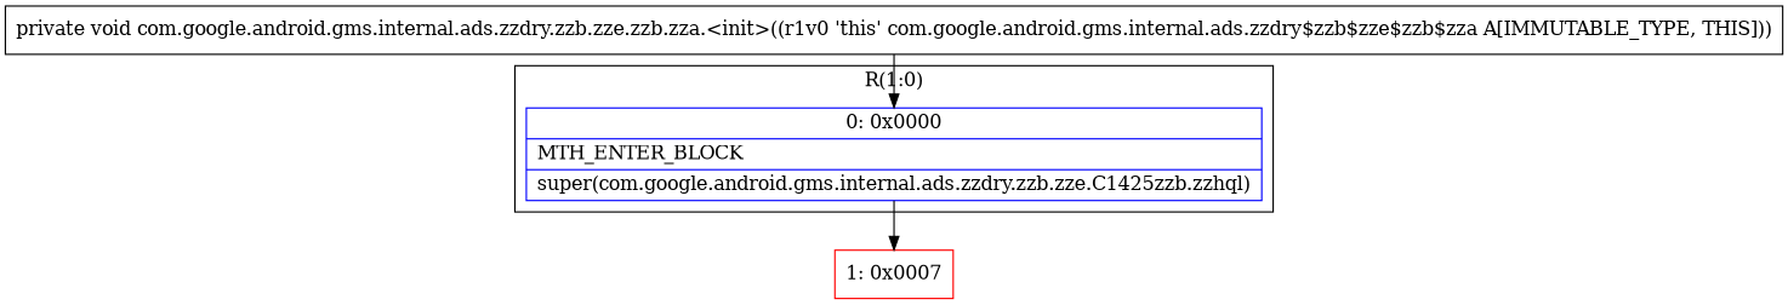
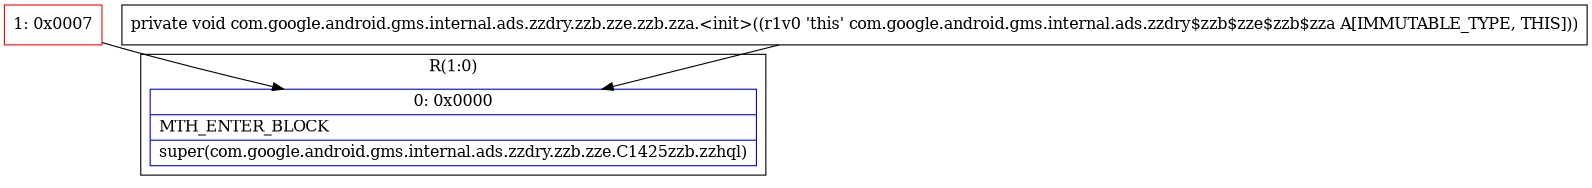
  digraph {
    node [shape=record]
    n1 [color=blue label="{0\:\ 0x0000|MTH_ENTER_BLOCK\l|super(com.google.android.gms.internal.ads.zzdry.zzb.zze.C1425zzb.zzhql)\l}"]
    n2 [color=red label="{1\:\ 0x0007}"]
    n3 [label="{private void com.google.android.gms.internal.ads.zzdry.zzb.zze.zzb.zza.\<init\>((r1v0 'this' com.google.android.gms.internal.ads.zzdry$zzb$zze$zzb$zza A[IMMUTABLE_TYPE, THIS])) }"]
    subgraph cluster_1 {
      label="R(1:0)"
      n1
    }
-   n1 -> n2
+   n2 -> n1
    n3 -> n1
  }
